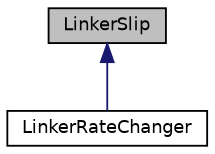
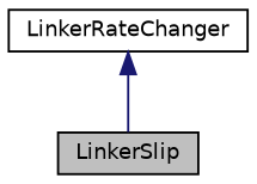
  digraph {
    node [color=black fontname=Helvetica fontsize=10 shape=record style=filled]
    n1 [fillcolor=grey75 fontcolor=black height=0.2 label=LinkerSlip width=0.4]
    n2 [fillcolor=white height=0.2 label=LinkerRateChanger width=0.4]
-   n1 -> n2 [color=midnightblue dir=back fontname=Helvetica fontsize=10 labelfontname=Helvetica labelfontsize=10 style=solid]
+   n2 -> n1 [color=midnightblue dir=back fontname=Helvetica fontsize=10 labelfontname=Helvetica labelfontsize=10 style=solid]
  }
